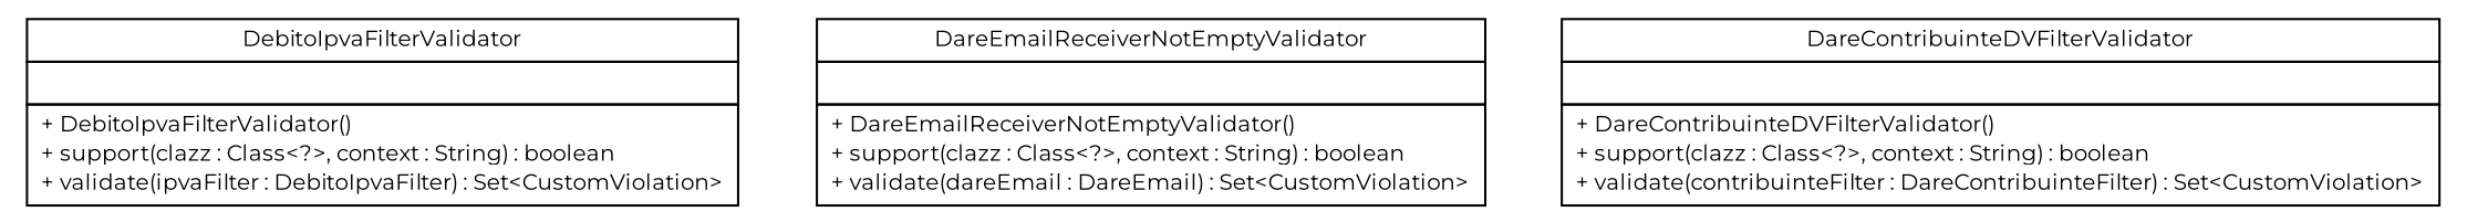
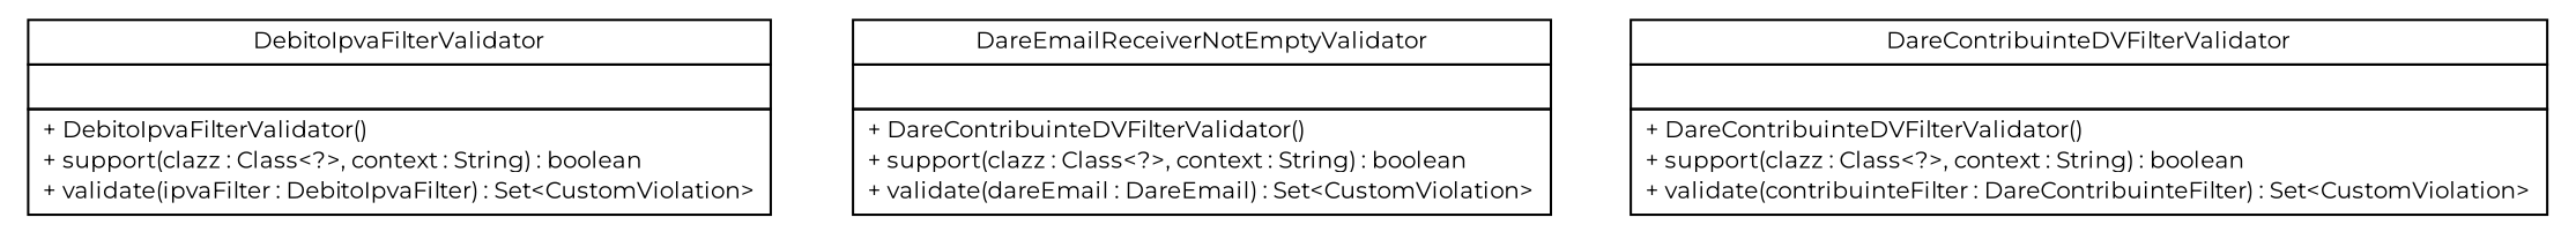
  digraph {
    nodesep=0.25
    ranksep=0.5
    fontname=Montserrat
    node [fontcolor=black fontname=Montserrat fontsize=10.0 shape=plaintext]
    n1 [label=<<table title="br.gov.to.sefaz.arr.dare.service.validator.DebitoIpvaFilterValidator" border="0" cellborder="1" cellspacing="0" cellpadding="2" port="p" href="./DebitoIpvaFilterValidator.html"> 		<tr><td><table border="0" cellspacing="0" cellpadding="1"> <tr><td align="center" balign="center"> DebitoIpvaFilterValidator </td></tr> 		</table></td></tr> 		<tr><td><table border="0" cellspacing="0" cellpadding="1"> <tr><td align="left" balign="left">  </td></tr> 		</table></td></tr> 		<tr><td><table border="0" cellspacing="0" cellpadding="1"> <tr><td align="left" balign="left"> + DebitoIpvaFilterValidator() </td></tr> <tr><td align="left" balign="left"> + support(clazz : Class&lt;?&gt;, context : String) : boolean </td></tr> <tr><td align="left" balign="left"> + validate(ipvaFilter : DebitoIpvaFilter) : Set&lt;CustomViolation&gt; </td></tr> 		</table></td></tr> 		</table>>]
-   n2 [label=<<table title="br.gov.to.sefaz.arr.dare.service.validator.DareEmailReceiverNotEmptyValidator" border="0" cellborder="1" cellspacing="0" cellpadding="2" port="p" href="./DareEmailReceiverNotEmptyValidator.html"> 		<tr><td><table border="0" cellspacing="0" cellpadding="1"> <tr><td align="center" balign="center"> DareEmailReceiverNotEmptyValidator </td></tr> 		</table></td></tr> 		<tr><td><table border="0" cellspacing="0" cellpadding="1"> <tr><td align="left" balign="left">  </td></tr> 		</table></td></tr> 		<tr><td><table border="0" cellspacing="0" cellpadding="1"> <tr><td align="left" balign="left"> + DareEmailReceiverNotEmptyValidator() </td></tr> <tr><td align="left" balign="left"> + support(clazz : Class&lt;?&gt;, context : String) : boolean </td></tr> <tr><td align="left" balign="left"> + validate(dareEmail : DareEmail) : Set&lt;CustomViolation&gt; </td></tr> 		</table></td></tr> 		</table>>]
+   n2 [label=<<table title="br.gov.to.sefaz.arr.dare.service.validator.DareEmailReceiverNotEmptyValidator" border="0" cellborder="1" cellspacing="0" cellpadding="2" port="p" href="./DareEmailReceiverNotEmptyValidator.html"> 		<tr><td><table border="0" cellspacing="0" cellpadding="1"> <tr><td align="center" balign="center"> DareEmailReceiverNotEmptyValidator </td></tr> 		</table></td></tr> 		<tr><td><table border="0" cellspacing="0" cellpadding="1"> <tr><td align="left" balign="left">  </td></tr> 		</table></td></tr> 		<tr><td><table border="0" cellspacing="0" cellpadding="1"> <tr><td align="left" balign="left"> + DareContribuinteDVFilterValidator() </td></tr> <tr><td align="left" balign="left"> + support(clazz : Class&lt;?&gt;, context : String) : boolean </td></tr> <tr><td align="left" balign="left"> + validate(dareEmail : DareEmail) : Set&lt;CustomViolation&gt; </td></tr> 		</table></td></tr> 		</table>>]
    n3 [label=<<table title="br.gov.to.sefaz.arr.dare.service.validator.DareContribuinteDVFilterValidator" border="0" cellborder="1" cellspacing="0" cellpadding="2" port="p" href="./DareContribuinteDVFilterValidator.html"> 		<tr><td><table border="0" cellspacing="0" cellpadding="1"> <tr><td align="center" balign="center"> DareContribuinteDVFilterValidator </td></tr> 		</table></td></tr> 		<tr><td><table border="0" cellspacing="0" cellpadding="1"> <tr><td align="left" balign="left">  </td></tr> 		</table></td></tr> 		<tr><td><table border="0" cellspacing="0" cellpadding="1"> <tr><td align="left" balign="left"> + DareContribuinteDVFilterValidator() </td></tr> <tr><td align="left" balign="left"> + support(clazz : Class&lt;?&gt;, context : String) : boolean </td></tr> <tr><td align="left" balign="left"> + validate(contribuinteFilter : DareContribuinteFilter) : Set&lt;CustomViolation&gt; </td></tr> 		</table></td></tr> 		</table>>]
  }
